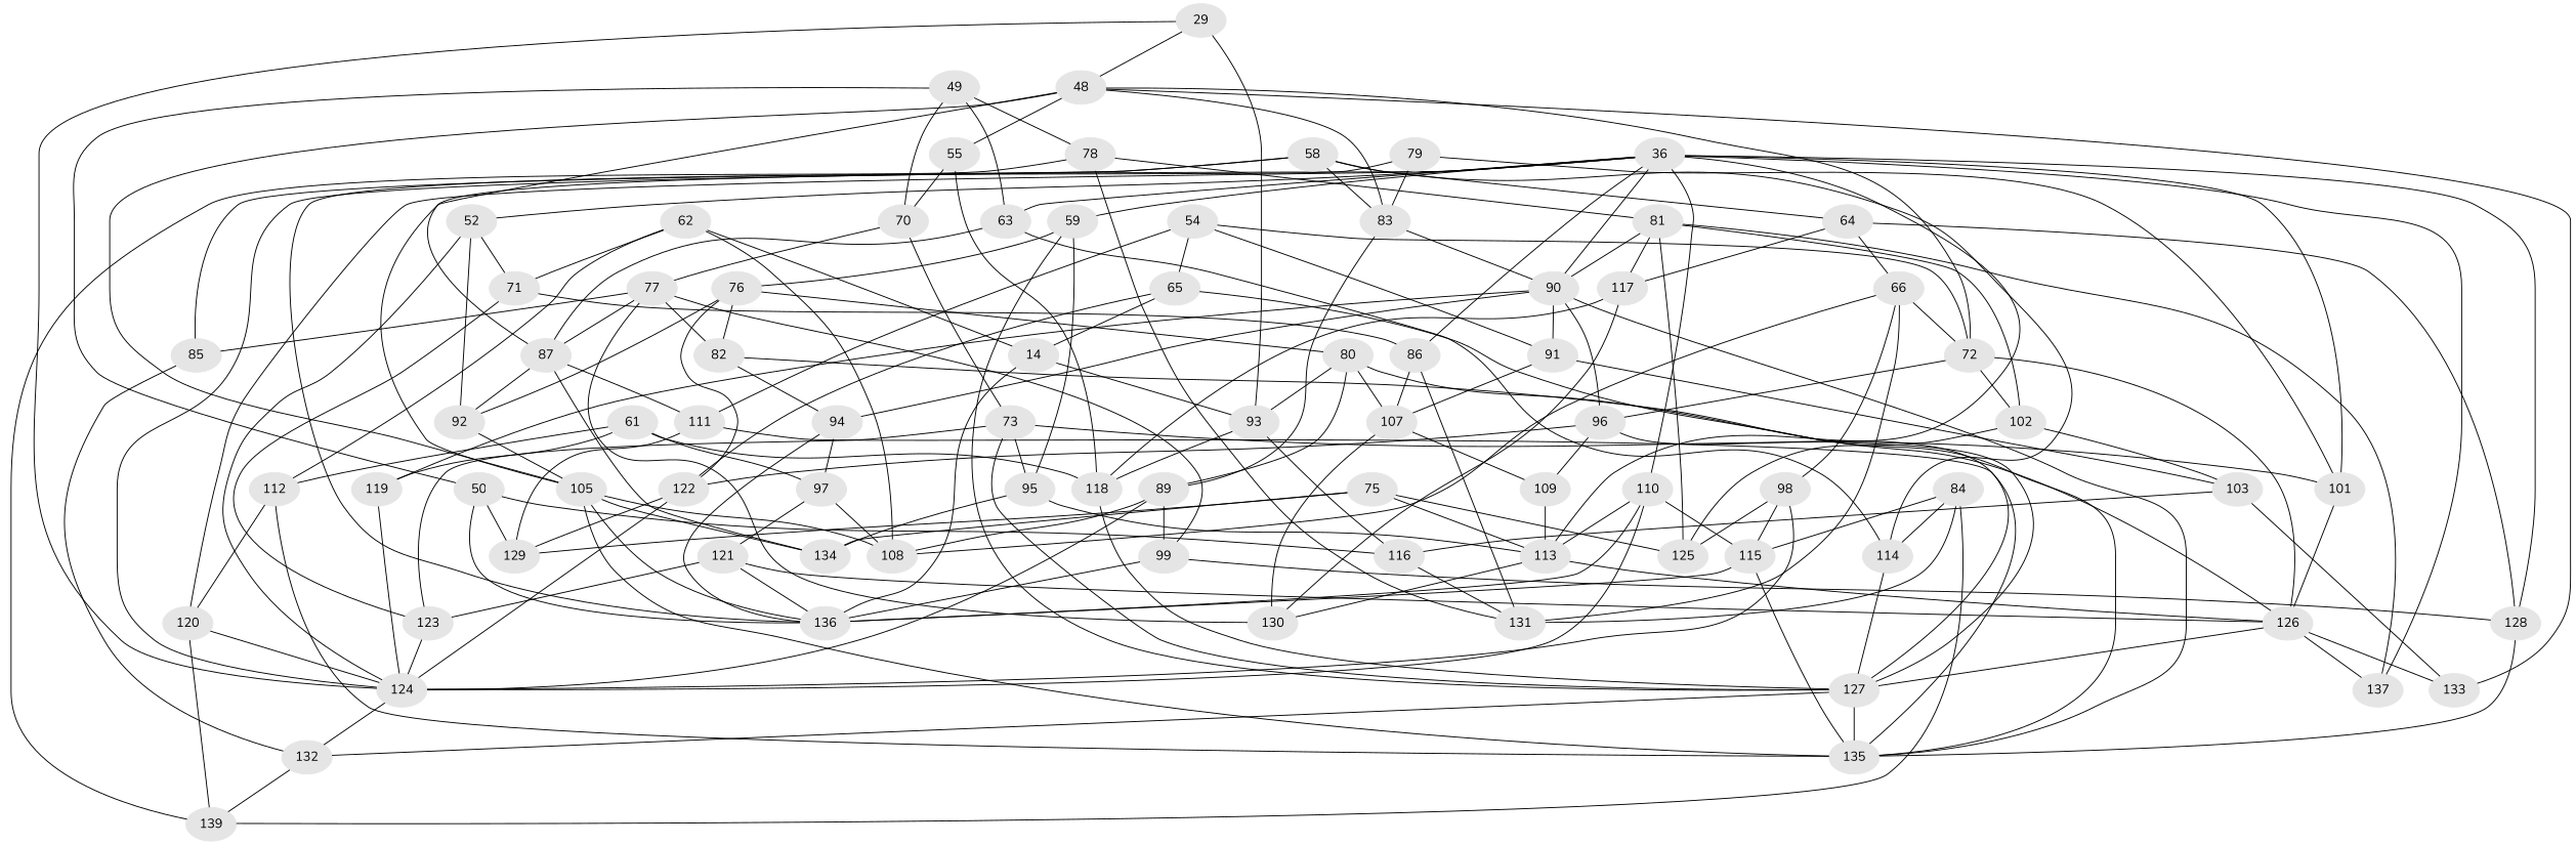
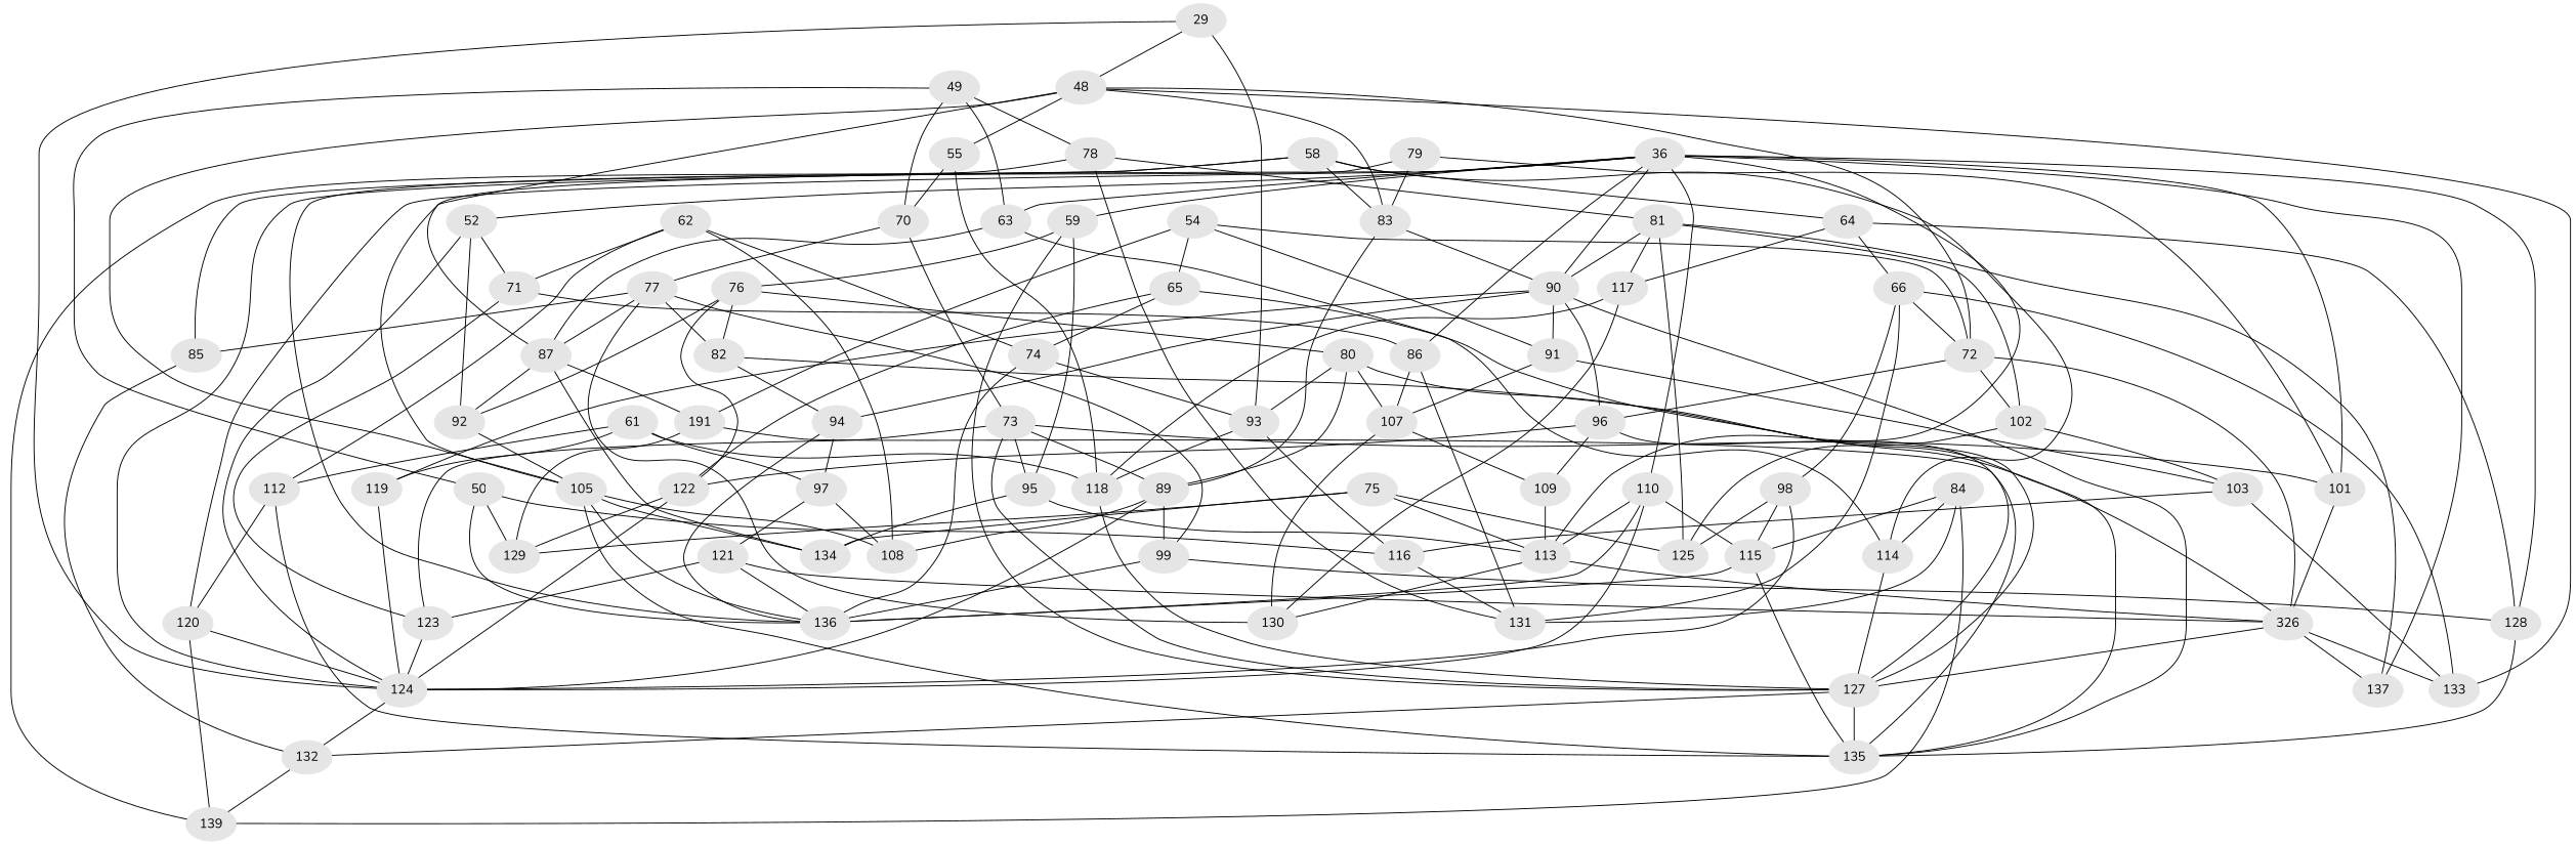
  graph {
    fontname=Nunito
    node [color=gray90 fontname=Nunito style=filled]
    edge [fontname=Nunito]
    48 [super="+4+25"]
    87 [super="+68"]
    105 [super="+8+33"]
    55
    72 [super="+10+23"]
    83 [super="+57"]
    133
    29
    93 [super="+12"]
    124 [super="+32+56"]
    116
    118 [super="+1"]
    132
    92
-   111
+   111 [label=191]
    134
    119
    128 [super="+9"]
    135 [super="+39"]
    36 [super="+19+16"]
    52
    59
    63
    86
    90 [super="+88"]
    101
    110 [super="+14"]
    113 [super="+7+21"]
    120 [super="+53"]
    137 [super="+100"]
    71
    76 [super="+20"]
    95
    127 [super="+106"]
    114
    131 [super="+44"]
    107
    91
    96 [super="+15"]
    94
-   126 [super="+26+67"]
+   126 [super="+26+67" label=326]
    136 [super="+18+38+37"]
    108
    115 [super="+45"]
    130
    139
    70
    102
    89 [super="+27+60"]
    49
    50
    78
    129
    73 [super="+24+51"]
    77 [super="+35+69"]
    81 [super="+47"]
    123
    54
    65
-   74 [label=14]
+   74
    122 [super="+104"]
    103
    58 [super="+2"]
    64
    85
    66 [super="+43"]
    117
    80 [super="+11"]
    82
    61
    97
    112
    121
    62
    98
    125
    99 [super="+42"]
    109
    75
    79
    84
    48 -- 87
    48 -- 105 [weight=2]
    48 -- 55
    48 -- 72
    48 -- 83
    48 -- 133
    87 -- 92
    87 -- 111
    87 -- 134
    105 -- 134
    105 -- 135
    105 -- 136
    105 -- 108
    55 -- 118 [weight=2]
    55 -- 70
    72 -- 96
    72 -- 126 [weight=2]
    72 -- 102
    83 -- 90
    83 -- 89
    29 -- 48
    29 -- 93 [weight=2]
    29 -- 124
    93 -- 116
    93 -- 118
    124 -- 132
    116 -- 131
    118 -- 127
    132 -- 139
    92 -- 105
    111 -- 135
    111 -- 129
    119 -- 124
    128 -- 135
    36 -- 105
    36 -- 128
    36 -- 52
    36 -- 59
    36 -- 63
    36 -- 86
    36 -- 90
    36 -- 101
    36 -- 110
    36 -- 113
    36 -- 120
    36 -- 137 [weight=3]
    52 -- 124
    52 -- 92
    52 -- 71
    59 -- 76
    59 -- 95
    59 -- 127
    63 -- 87
    63 -- 114
    86 -- 131
    86 -- 107
    90 -- 119
    90 -- 135
    90 -- 91
    90 -- 96
    90 -- 94
    101 -- 126
    110 -- 124
    110 -- 113 [weight=2]
    110 -- 136
    110 -- 115
    113 -- 126
    113 -- 130
    120 -- 124
    120 -- 139
    71 -- 86
    71 -- 123
    76 -- 92
    76 -- 122
    76 -- 80 [weight=2]
    76 -- 82
    95 -- 134
    95 -- 113
    127 -- 132
    127 -- 135 [weight=2]
    114 -- 127
    107 -- 130
    107 -- 109
    91 -- 107
    91 -- 103
    96 -- 127
    96 -- 122
    96 -- 109 [weight=2]
    94 -- 136
    94 -- 97
    126 -- 133
    126 -- 137 [weight=2]
    126 -- 127
    115 -- 135 [weight=2]
    115 -- 136
    70 -- 73
    70 -- 77
    102 -- 103
    102 -- 125
    89 -- 124
    89 -- 108
    89 -- 99 [weight=2]
    49 -- 63
    49 -- 70
    49 -- 50
    49 -- 78
    50 -- 116
    50 -- 136
    50 -- 129
    78 -- 131
    78 -- 139
    78 -- 81
    73 -- 101
    73 -- 95
    73 -- 127
+   73 -- 89 [weight=2]
    73 -- 123
    77 -- 87 [weight=2]
    77 -- 130
    77 -- 85
    77 -- 82
    77 -- 99
    81 -- 90
    81 -- 137
    81 -- 102
    81 -- 117
    81 -- 125
    123 -- 124
    54 -- 72
    54 -- 111
    54 -- 91
    54 -- 65
    65 -- 127
    65 -- 74
    65 -- 122
    74 -- 93
    74 -- 136
    122 -- 124 [weight=2]
    122 -- 129
    103 -- 133
    103 -- 116
    58 -- 83
    58 -- 124
    58 -- 114
    58 -- 64
    58 -- 85 [weight=2]
    64 -- 128
    64 -- 66
    64 -- 117
    85 -- 132
    66 -- 72
-   66 -- 108
+   66 -- 133
    66 -- 131 [weight=2]
    66 -- 98
    117 -- 118
    117 -- 130
    80 -- 93
    80 -- 135
    80 -- 107
    80 -- 89
    82 -- 94
    82 -- 126
    61 -- 118
    61 -- 119
    61 -- 97
    61 -- 112
    97 -- 108
    97 -- 121
    112 -- 135
    112 -- 120
    121 -- 126
    121 -- 136
    121 -- 123
    62 -- 71
    62 -- 108
    62 -- 74
    62 -- 112
    98 -- 124
    98 -- 115
    98 -- 125
    99 -- 128
    99 -- 136 [weight=2]
    109 -- 113
    75 -- 134
    75 -- 113
    75 -- 129
    75 -- 125
    79 -- 83 [weight=2]
    79 -- 101
    79 -- 136
    84 -- 114
    84 -- 131
    84 -- 115
    84 -- 139
  }
